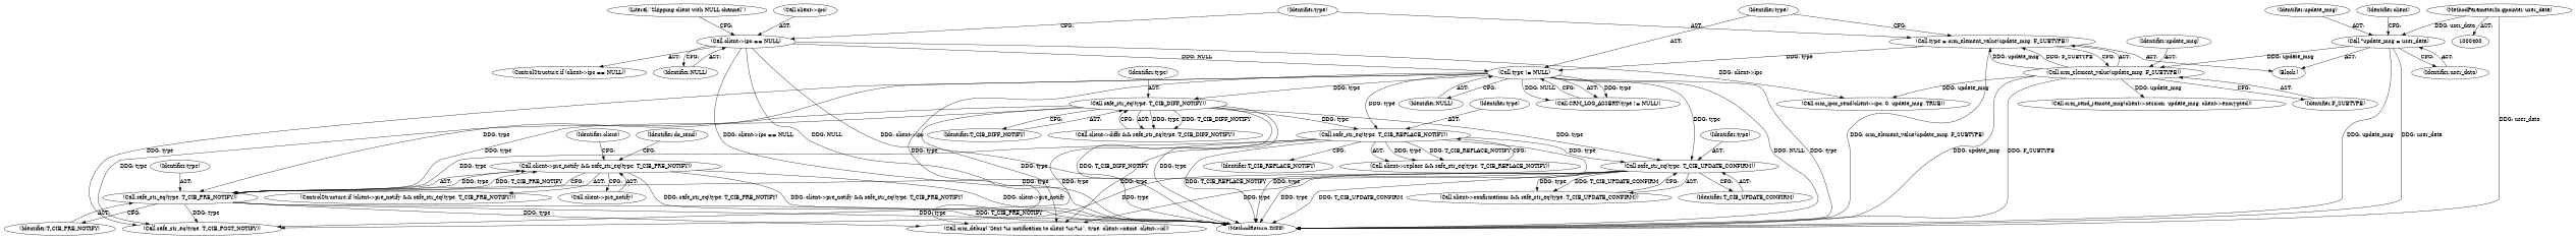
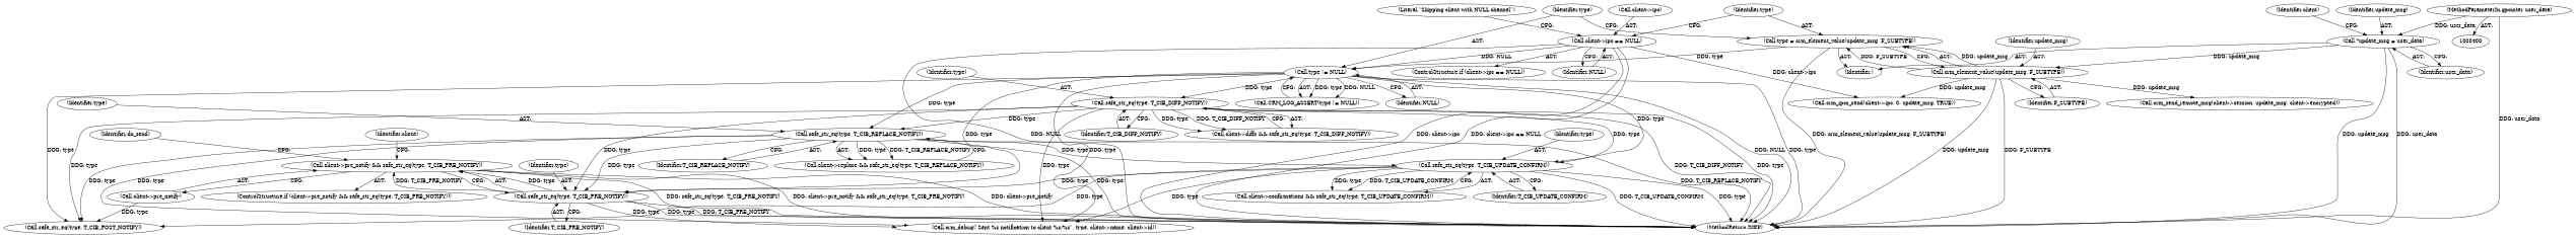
  digraph {
    n1 [label="(Call,client->pre_notify && safe_str_eq(type, T_CIB_PRE_NOTIFY))"]
    n2 [label="(Call,safe_str_eq(type, T_CIB_PRE_NOTIFY))"]
    n3 [label="(ControlStructure,if (client->pre_notify && safe_str_eq(type, T_CIB_PRE_NOTIFY)))"]
    n4 [label="(Call,client->pre_notify)"]
    n5 [label="(MethodReturn,DIFF)"]
    n6 [label="(Call,crm_debug(\"Sent %s notification to client %s/%s\", type, client->name, client->id))"]
    n7 [label="(Call,safe_str_eq(type, T_CIB_POST_NOTIFY))"]
    n8 [label="(Identifier,T_CIB_PRE_NOTIFY)"]
    n9 [label="(Call,safe_str_eq(type, T_CIB_REPLACE_NOTIFY))"]
    n10 [label="(Call,safe_str_eq(type, T_CIB_UPDATE_CONFIRM))"]
    n11 [label="(Identifier,T_CIB_REPLACE_NOTIFY)"]
    n12 [label="(Call,client->replace && safe_str_eq(type, T_CIB_REPLACE_NOTIFY))"]
    n13 [label="(Call,client->confirmations && safe_str_eq(type, T_CIB_UPDATE_CONFIRM))"]
    n14 [label="(Identifier,T_CIB_UPDATE_CONFIRM)"]
    n15 [label="(Call,type != NULL)"]
    n16 [label="(Call,safe_str_eq(type, T_CIB_DIFF_NOTIFY))"]
    n17 [label="(Call,CRM_LOG_ASSERT(type != NULL))"]
    n18 [label="(Identifier,NULL)"]
    n19 [label="(Identifier,T_CIB_DIFF_NOTIFY)"]
    n20 [label="(Call,client->diffs && safe_str_eq(type, T_CIB_DIFF_NOTIFY))"]
    n21 [label="(Call,type = crm_element_value(update_msg, F_SUBTYPE))"]
    n22 [label="(Call,crm_element_value(update_msg, F_SUBTYPE))"]
-   n23 [label="(Block,)"]
+   n23 [label="(Identifier,)"]
    n24 [label="(Identifier,F_SUBTYPE)"]
    n25 [label="(Call,crm_send_remote_msg(client->session, update_msg, client->encrypted))"]
    n26 [label="(Call,crm_ipcs_send(client->ipc, 0, update_msg, TRUE))"]
    n27 [label="(Call,*update_msg = user_data)"]
    n28 [label="(Identifier,user_data)"]
    n29 [label="(MethodParameterIn,gpointer user_data)"]
    n30 [label=1000400]
    n31 [label="(Call,client->ipc == NULL)"]
    n32 [label="(ControlStructure,if (client->ipc == NULL))"]
    n33 [label="(Identifier,NULL)"]
    n34 [label="(Identifier,client)"]
    n35 [label="(Identifier,type)"]
    n36 [label="(Identifier,type)"]
    n37 [label="(Literal,\"Skipping client with NULL channel\")"]
    n38 [label="(Identifier,update_msg)"]
    n39 [label="(Identifier,type)"]
    n40 [label="(Identifier,type)"]
    n41 [label="(Identifier,do_send)"]
    n42 [label="(Identifier,type)"]
    n43 [label="(Call,client->ipc)"]
    n44 [label="(Identifier,type)"]
    n45 [label="(Identifier,update_msg)"]
    n46 [label="(Identifier,client)"]
    n1 -> n2 [label="CFG: "]
    n1 -> n3 [label="AST: "]
    n1 -> n4 [label="CFG: "]
    n1 -> n5 [label="DDG: safe_str_eq(type, T_CIB_PRE_NOTIFY)"]
    n1 -> n5 [label="DDG: client->pre_notify && safe_str_eq(type, T_CIB_PRE_NOTIFY)"]
    n1 -> n5 [label="DDG: client->pre_notify"]
    n2 -> n1 [label="AST: "]
    n2 -> n1 [label="DDG: type"]
    n2 -> n1 [label="DDG: T_CIB_PRE_NOTIFY"]
    n2 -> n5 [label="DDG: type"]
    n2 -> n5 [label="DDG: T_CIB_PRE_NOTIFY"]
    n2 -> n6 [label="DDG: type"]
-   n2 -> n7 [label="DDG: type"]
+   n4 -> n7 [label="DDG: type"]
    n2 -> n8 [label="CFG: "]
    n4 -> n1 [label="AST: "]
    n8 -> n2 [label="AST: "]
    n9 -> n2 [label="DDG: type"]
    n9 -> n5 [label="DDG: type"]
    n9 -> n5 [label="DDG: T_CIB_REPLACE_NOTIFY"]
    n9 -> n6 [label="DDG: type"]
    n9 -> n7 [label="DDG: type"]
    n9 -> n10 [label="DDG: type"]
    n9 -> n11 [label="CFG: "]
    n9 -> n12 [label="AST: "]
    n9 -> n12 [label="DDG: type"]
    n9 -> n12 [label="DDG: T_CIB_REPLACE_NOTIFY"]
    n10 -> n2 [label="DDG: type"]
    n10 -> n5 [label="DDG: type"]
    n10 -> n5 [label="DDG: T_CIB_UPDATE_CONFIRM"]
    n10 -> n6 [label="DDG: type"]
    n10 -> n7 [label="DDG: type"]
    n10 -> n13 [label="AST: "]
    n10 -> n13 [label="DDG: type"]
    n10 -> n13 [label="DDG: T_CIB_UPDATE_CONFIRM"]
    n10 -> n14 [label="CFG: "]
+   n11 -> n9 [label="AST: "]
    n12 -> n9 [label="CFG: "]
    n13 -> n10 [label="CFG: "]
    n14 -> n10 [label="AST: "]
    n15 -> n2 [label="DDG: type"]
    n15 -> n5 [label="DDG: type"]
    n15 -> n5 [label="DDG: NULL"]
    n15 -> n6 [label="DDG: type"]
    n15 -> n7 [label="DDG: type"]
    n15 -> n9 [label="DDG: type"]
    n15 -> n10 [label="DDG: type"]
    n15 -> n16 [label="DDG: type"]
    n15 -> n17 [label="AST: "]
    n15 -> n17 [label="DDG: type"]
    n15 -> n17 [label="DDG: NULL"]
    n15 -> n18 [label="CFG: "]
    n16 -> n2 [label="DDG: type"]
    n16 -> n5 [label="DDG: T_CIB_DIFF_NOTIFY"]
    n16 -> n5 [label="DDG: type"]
    n16 -> n6 [label="DDG: type"]
    n16 -> n7 [label="DDG: type"]
    n16 -> n9 [label="DDG: type"]
    n16 -> n10 [label="DDG: type"]
    n16 -> n19 [label="CFG: "]
    n16 -> n20 [label="AST: "]
    n16 -> n20 [label="DDG: type"]
    n16 -> n20 [label="DDG: T_CIB_DIFF_NOTIFY"]
    n17 -> n15 [label="CFG: "]
    n18 -> n15 [label="AST: "]
    n19 -> n16 [label="AST: "]
    n20 -> n16 [label="CFG: "]
    n21 -> n5 [label="DDG: crm_element_value(update_msg, F_SUBTYPE)"]
    n21 -> n15 [label="DDG: type"]
    n21 -> n22 [label="CFG: "]
    n21 -> n23 [label="AST: "]
    n22 -> n5 [label="DDG: update_msg"]
    n22 -> n5 [label="DDG: F_SUBTYPE"]
    n22 -> n21 [label="AST: "]
    n22 -> n21 [label="DDG: update_msg"]
    n22 -> n21 [label="DDG: F_SUBTYPE"]
    n22 -> n24 [label="CFG: "]
    n22 -> n25 [label="DDG: update_msg"]
    n22 -> n26 [label="DDG: update_msg"]
    n24 -> n22 [label="AST: "]
    n27 -> n5 [label="DDG: update_msg"]
    n27 -> n5 [label="DDG: user_data"]
    n27 -> n22 [label="DDG: update_msg"]
    n27 -> n23 [label="AST: "]
    n27 -> n28 [label="CFG: "]
    n28 -> n27 [label="AST: "]
    n29 -> n5 [label="DDG: user_data"]
    n29 -> n27 [label="DDG: user_data"]
    n29 -> n30 [label="AST: "]
    n31 -> n5 [label="DDG: NULL"]
    n31 -> n5 [label="DDG: client->ipc"]
    n31 -> n5 [label="DDG: client->ipc == NULL"]
    n31 -> n15 [label="DDG: NULL"]
    n31 -> n26 [label="DDG: client->ipc"]
    n31 -> n32 [label="AST: "]
    n31 -> n33 [label="CFG: "]
    n33 -> n31 [label="AST: "]
    n34 -> n27 [label="CFG: "]
    n35 -> n9 [label="AST: "]
    n36 -> n16 [label="AST: "]
    n37 -> n31 [label="CFG: "]
    n38 -> n27 [label="AST: "]
    n39 -> n15 [label="AST: "]
    n39 -> n21 [label="CFG: "]
    n40 -> n2 [label="AST: "]
    n41 -> n1 [label="CFG: "]
    n42 -> n21 [label="AST: "]
    n42 -> n31 [label="CFG: "]
    n43 -> n31 [label="AST: "]
    n44 -> n10 [label="AST: "]
    n45 -> n22 [label="AST: "]
    n46 -> n1 [label="CFG: "]
  }
